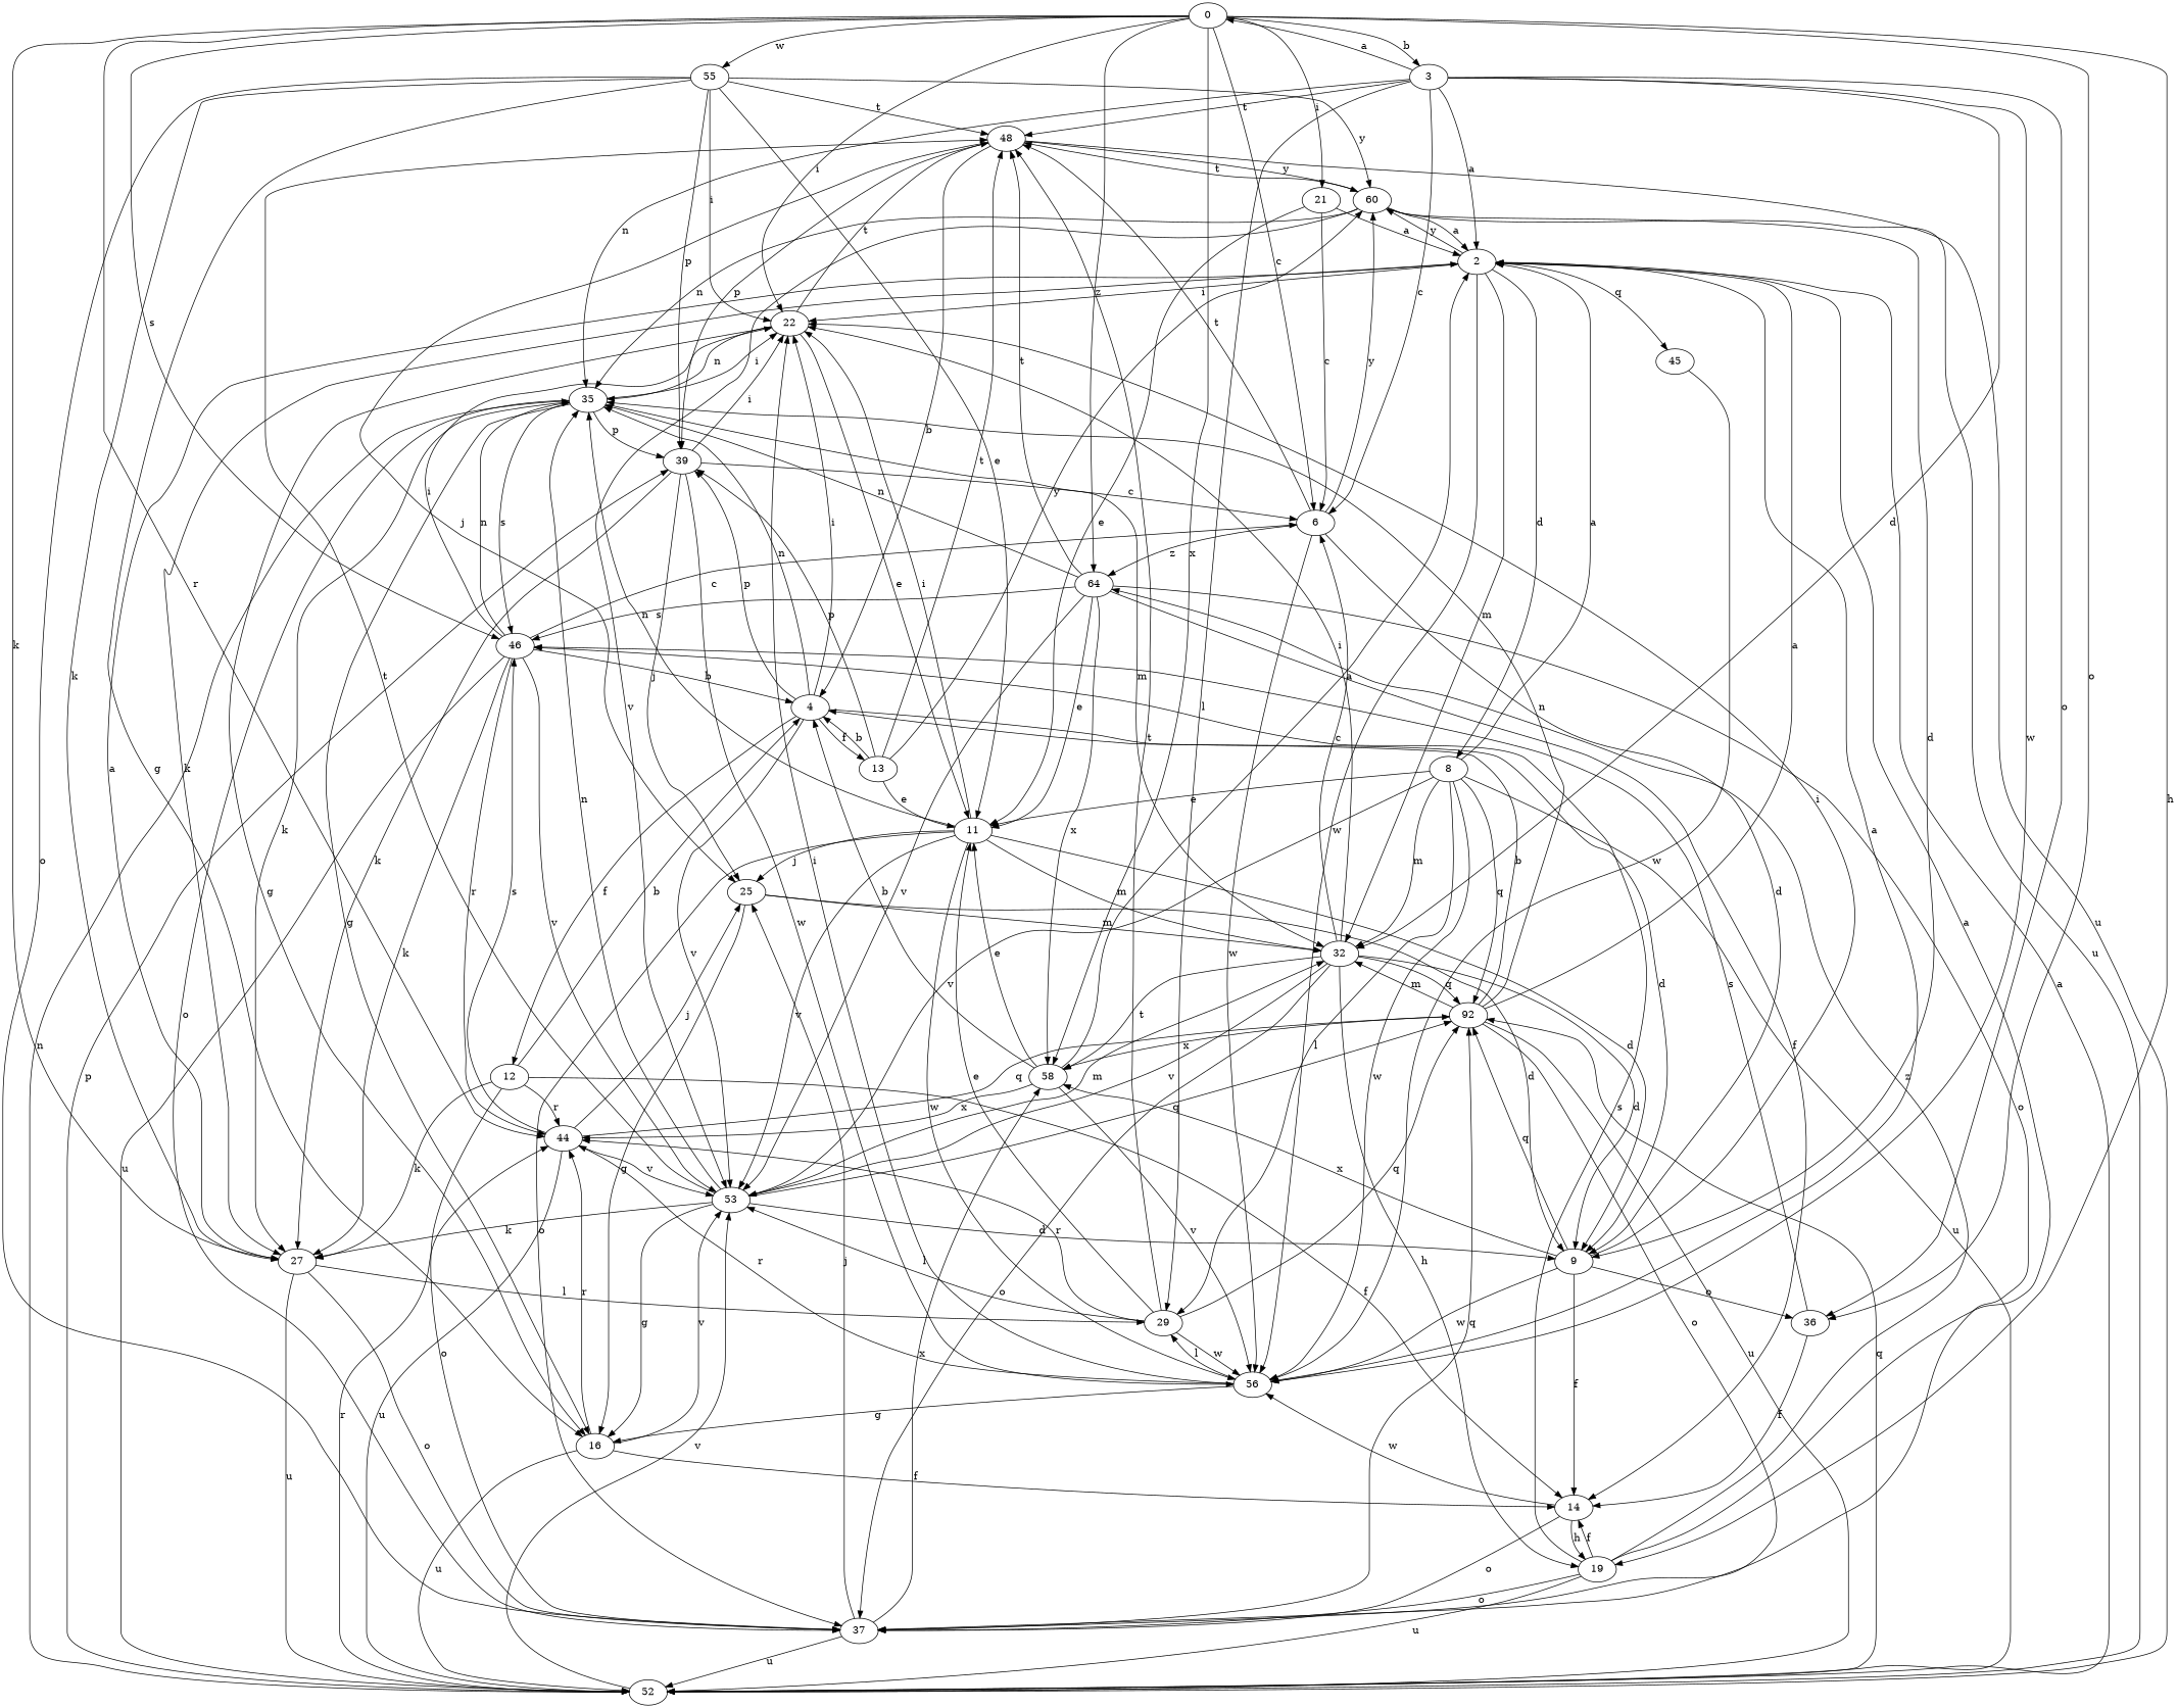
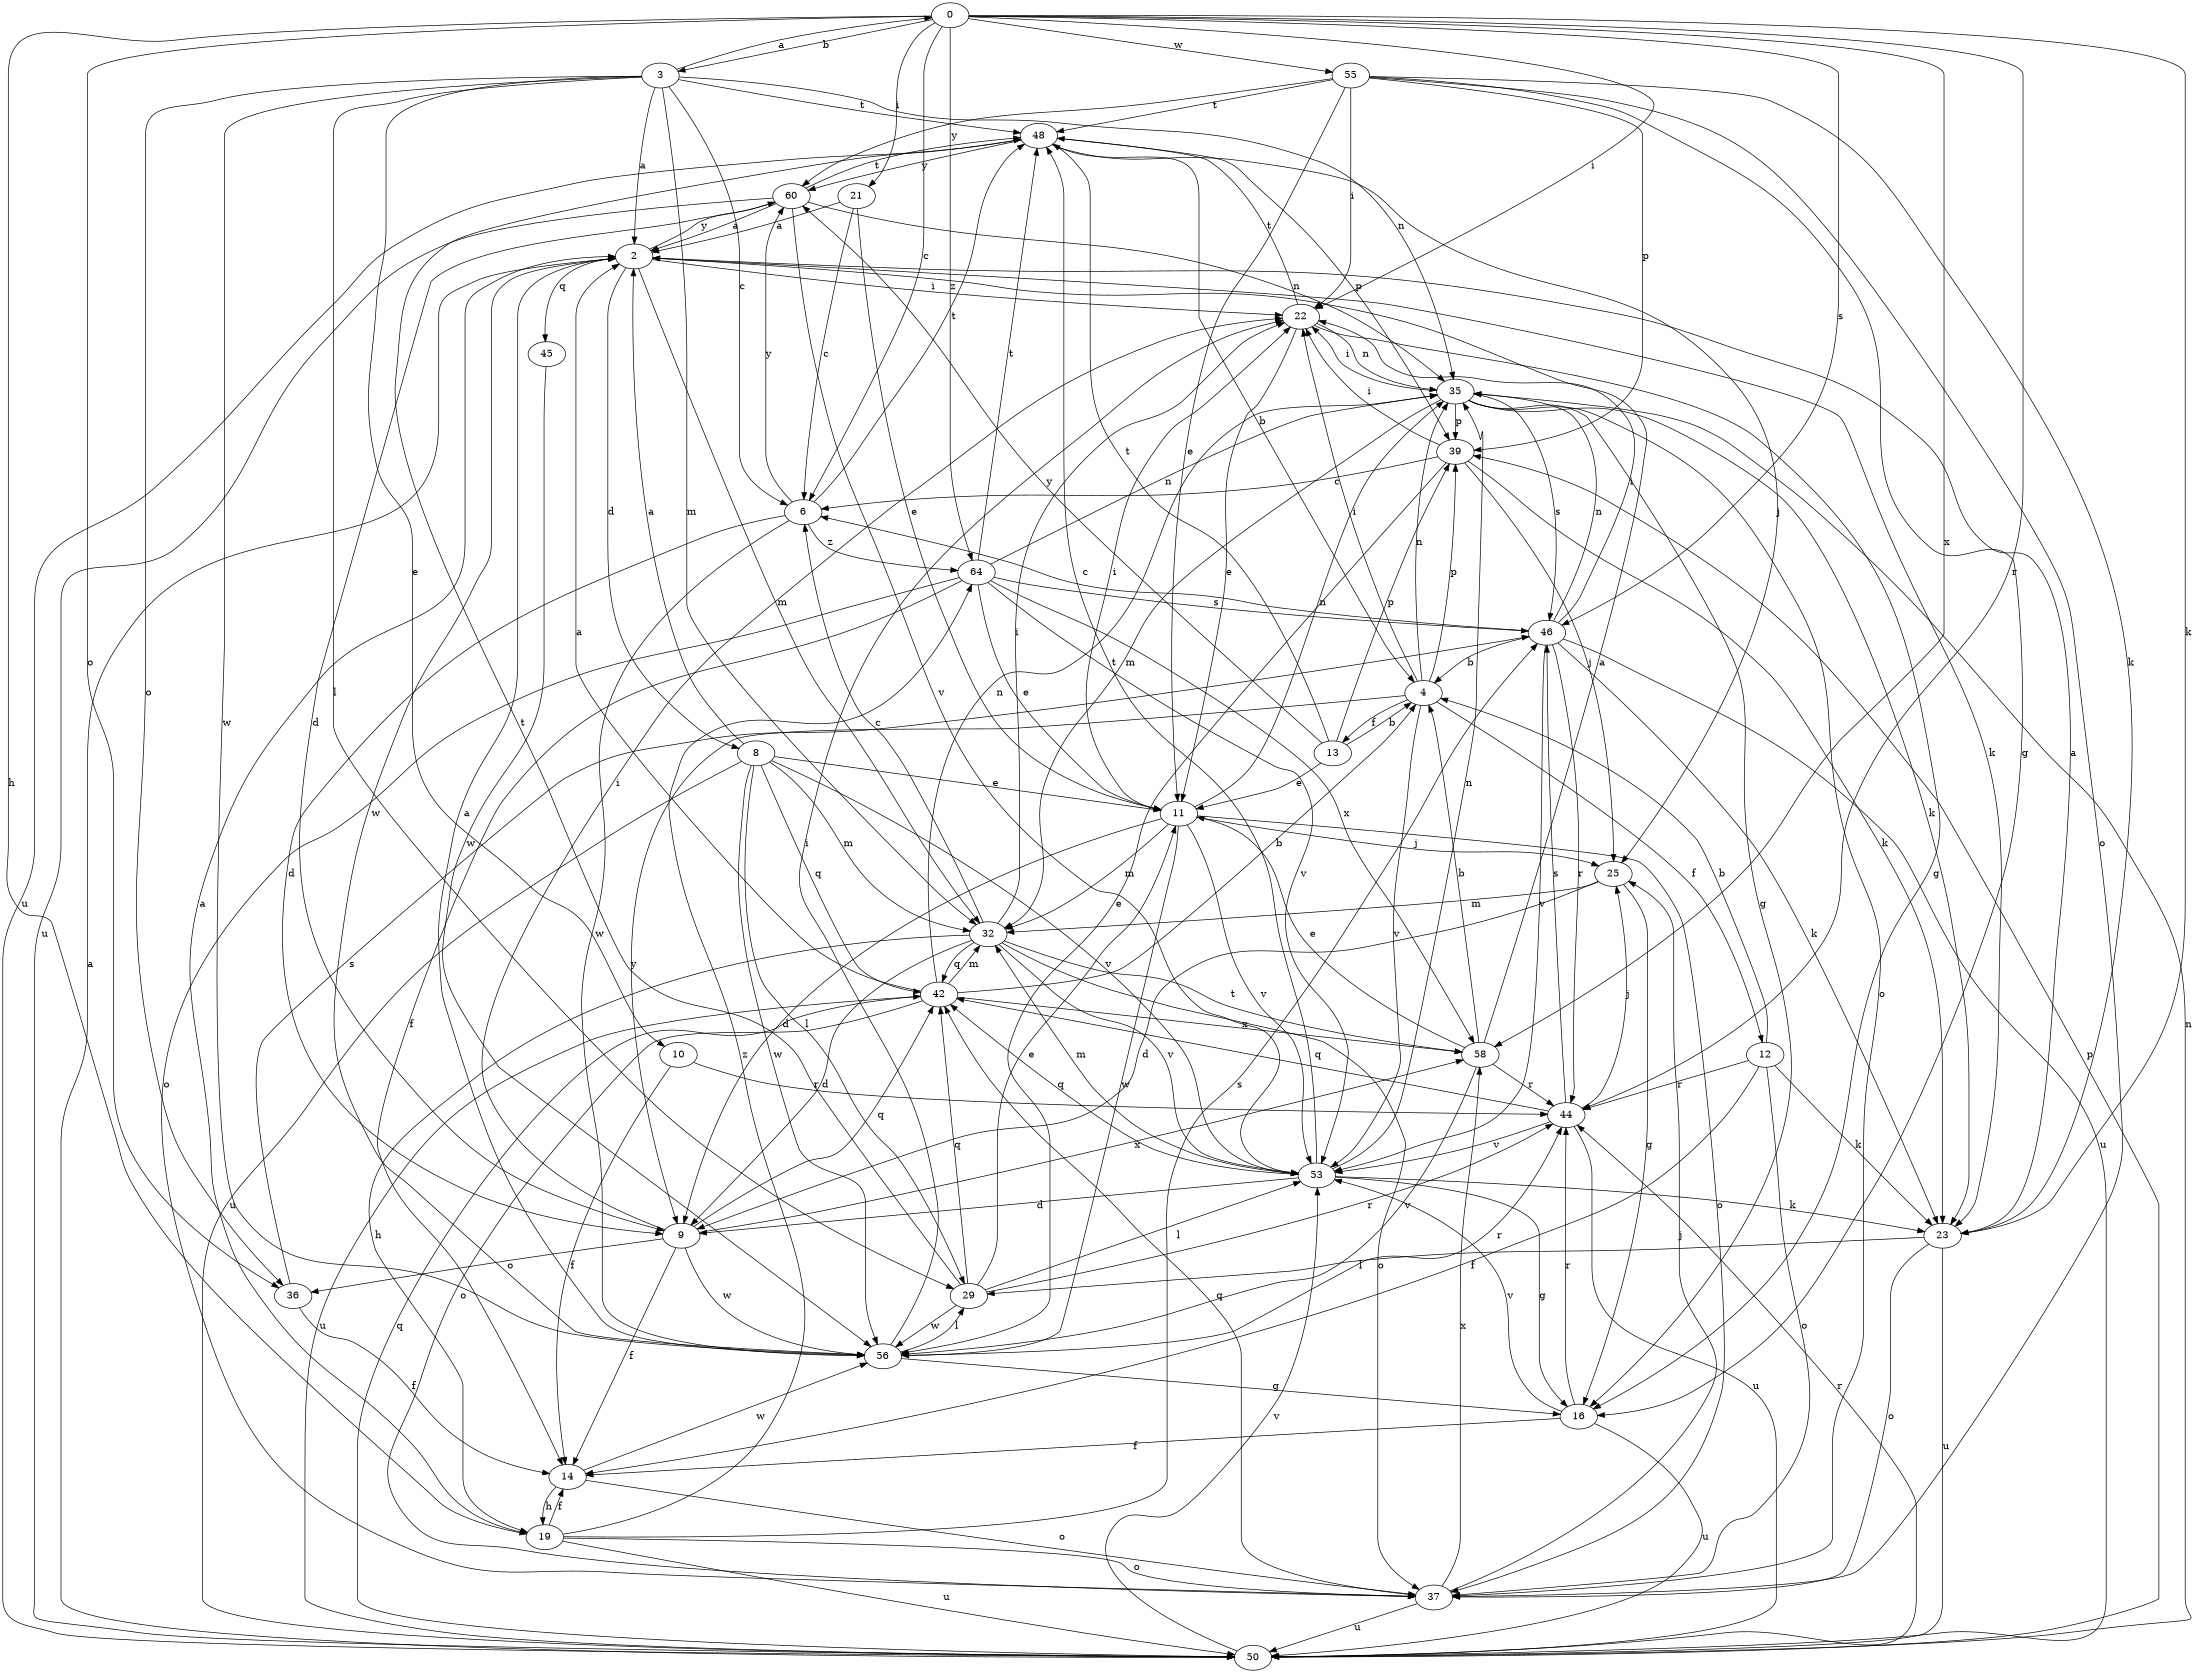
  strict digraph {
    0
    3
    6
    19
    21
    22
-   27
+   27 [label=23]
    36
    44
    46
    55
    58
    64
    2
    32
    56
+   10
    29
    35
    48
    60
    9
-   50 [label=52]
+   50
    14
    37
    11
    16
    53
-   42 [label=92]
+   42
    25
    4
    39
    8
    n34 [label=45]
    12
    13
    0 -> 3 [label=b]
    0 -> 6 [label=c]
    0 -> 19 [label=h]
    0 -> 21 [label=i]
    0 -> 22 [label=i]
    0 -> 27 [label=k]
    0 -> 36 [label=o]
    0 -> 44 [label=r]
    0 -> 46 [label=s]
    0 -> 55 [label=w]
    0 -> 58 [label=x]
    0 -> 64 [label=z]
    3 -> 0 [label=a]
    3 -> 6 [label=c]
    3 -> 36 [label=o]
    3 -> 2 [label=a]
-   3 -> 32 [label=d]
+   3 -> 32 [label=m]
    3 -> 56 [label=w]
+   3 -> 10 [label=e]
    3 -> 29 [label=l]
    3 -> 35 [label=n]
    3 -> 48 [label=t]
    6 -> 64 [label=z]
    6 -> 56 [label=w]
    6 -> 48 [label=t]
    6 -> 60 [label=y]
    6 -> 9 [label=d]
    19 -> 46 [label=s]
    19 -> 64 [label=z]
    19 -> 2 [label=a]
    19 -> 50 [label=u]
    19 -> 14 [label=f]
    19 -> 37 [label=o]
    21 -> 6 [label=c]
    21 -> 2 [label=a]
    21 -> 11 [label=e]
    22 -> 35 [label=n]
    22 -> 48 [label=t]
    22 -> 11 [label=e]
    22 -> 16 [label=g]
    27 -> 2 [label=a]
    27 -> 29 [label=l]
    27 -> 50 [label=u]
    27 -> 37 [label=o]
    36 -> 46 [label=s]
    36 -> 14 [label=f]
    44 -> 46 [label=s]
    44 -> 50 [label=u]
    44 -> 53 [label=v]
    44 -> 42 [label=q]
    44 -> 25 [label=j]
    46 -> 6 [label=c]
    46 -> 22 [label=i]
    46 -> 27 [label=k]
    46 -> 44 [label=r]
    46 -> 35 [label=n]
    46 -> 50 [label=u]
    46 -> 53 [label=v]
    46 -> 4 [label=b]
    55 -> 22 [label=i]
    55 -> 27 [label=k]
    55 -> 48 [label=t]
    55 -> 60 [label=y]
    55 -> 37 [label=o]
    55 -> 11 [label=e]
    55 -> 16 [label=g]
    55 -> 39 [label=p]
-   58 -> 44 [label=x]
+   58 -> 44 [label=r]
    58 -> 2 [label=a]
    58 -> 56 [label=v]
    58 -> 11 [label=e]
    58 -> 4 [label=b]
    64 -> 46 [label=s]
    64 -> 58 [label=x]
    64 -> 35 [label=n]
    64 -> 48 [label=t]
    64 -> 14 [label=f]
    64 -> 37 [label=o]
    64 -> 11 [label=e]
    64 -> 53 [label=v]
    2 -> 22 [label=i]
    2 -> 27 [label=k]
    2 -> 32 [label=m]
    2 -> 56 [label=w]
    2 -> 60 [label=y]
    2 -> 8 [label=d]
    2 -> n34 [label=q]
    32 -> 6 [label=c]
    32 -> 19 [label=h]
    32 -> 22 [label=i]
    32 -> 58 [label=t]
    32 -> 9 [label=d]
    32 -> 37 [label=o]
    32 -> 53 [label=v]
    32 -> 42 [label=q]
    56 -> 22 [label=i]
    56 -> 44 [label=r]
    56 -> 2 [label=a]
    56 -> 29 [label=l]
    56 -> 16 [label=g]
+   10 -> 44 [label=r]
+   10 -> 14 [label=f]
    29 -> 44 [label=r]
    29 -> 56 [label=w]
    29 -> 48 [label=t]
    29 -> 11 [label=e]
    29 -> 53 [label=l]
    29 -> 42 [label=q]
    35 -> 22 [label=i]
    35 -> 27 [label=k]
    35 -> 46 [label=s]
    35 -> 32 [label=m]
    35 -> 37 [label=o]
    35 -> 16 [label=g]
    35 -> 39 [label=p]
    48 -> 60 [label=y]
    48 -> 50 [label=u]
    48 -> 25 [label=j]
    48 -> 4 [label=b]
    48 -> 39 [label=p]
    60 -> 2 [label=a]
    60 -> 35 [label=n]
    60 -> 48 [label=t]
    60 -> 9 [label=d]
    60 -> 50 [label=u]
    60 -> 53 [label=v]
    9 -> 22 [label=i]
    9 -> 36 [label=o]
    9 -> 58 [label=x]
    9 -> 56 [label=w]
    9 -> 14 [label=f]
    9 -> 42 [label=q]
    50 -> 44 [label=r]
    50 -> 2 [label=a]
    50 -> 35 [label=n]
    50 -> 53 [label=v]
    50 -> 42 [label=q]
    50 -> 39 [label=p]
    14 -> 19 [label=h]
    14 -> 56 [label=w]
    14 -> 37 [label=o]
    37 -> 58 [label=x]
    37 -> 50 [label=u]
    37 -> 42 [label=q]
    37 -> 25 [label=j]
    11 -> 22 [label=i]
    11 -> 32 [label=m]
    11 -> 56 [label=w]
    11 -> 35 [label=n]
    11 -> 9 [label=d]
    11 -> 37 [label=o]
    11 -> 53 [label=v]
    11 -> 25 [label=j]
    16 -> 44 [label=r]
    16 -> 50 [label=u]
    16 -> 14 [label=f]
    16 -> 53 [label=v]
    53 -> 27 [label=k]
    53 -> 32 [label=m]
    53 -> 35 [label=n]
    53 -> 48 [label=t]
    53 -> 9 [label=d]
    53 -> 16 [label=g]
    53 -> 42 [label=q]
    42 -> 58 [label=x]
    42 -> 2 [label=a]
    42 -> 32 [label=m]
    42 -> 35 [label=n]
    42 -> 50 [label=u]
    42 -> 37 [label=o]
    42 -> 4 [label=b]
    25 -> 32 [label=m]
    25 -> 9 [label=d]
    25 -> 16 [label=g]
    4 -> 22 [label=i]
    4 -> 35 [label=n]
-   4 -> 9 [label=d]
+   4 -> 9 [label=y]
    4 -> 53 [label=v]
    4 -> 39 [label=p]
    4 -> 12 [label=f]
    4 -> 13 [label=f]
    39 -> 6 [label=c]
    39 -> 22 [label=i]
    39 -> 27 [label=k]
-   39 -> 56 [label=w]
+   39 -> 56 [label=e]
    39 -> 25 [label=j]
    8 -> 2 [label=a]
    8 -> 32 [label=m]
    8 -> 56 [label=w]
    8 -> 29 [label=l]
    8 -> 50 [label=u]
    8 -> 11 [label=e]
    8 -> 53 [label=v]
    8 -> 42 [label=q]
    n34 -> 56 [label=w]
    12 -> 27 [label=k]
    12 -> 44 [label=r]
    12 -> 14 [label=f]
    12 -> 37 [label=o]
    12 -> 4 [label=b]
    13 -> 48 [label=t]
    13 -> 60 [label=y]
    13 -> 11 [label=e]
    13 -> 4 [label=b]
    13 -> 39 [label=p]
  }
